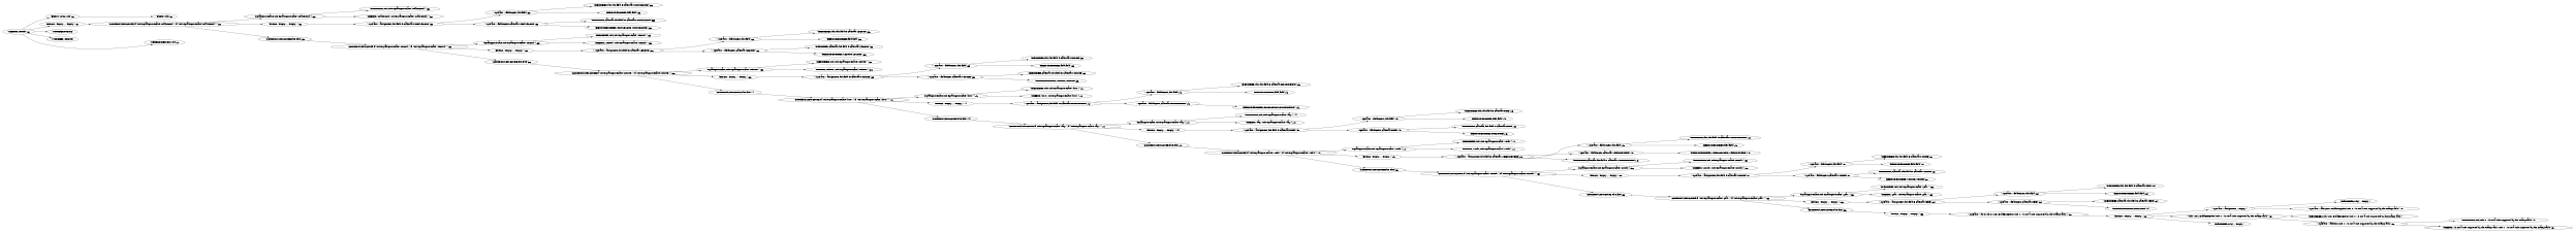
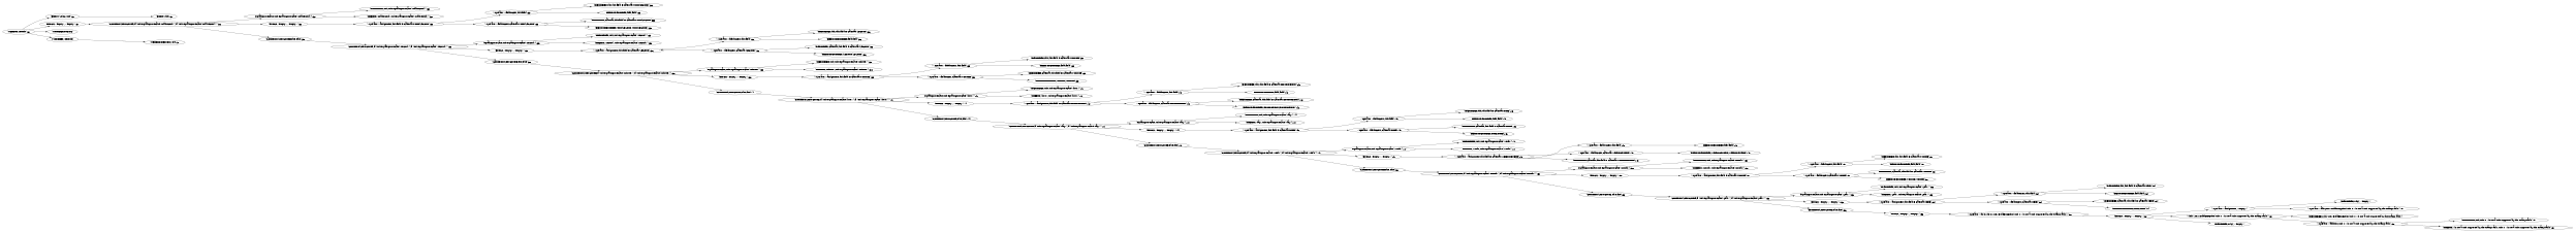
  digraph {
    rankdir=LR
    n1 [label=<(METHOD,setUnit)<SUB>131</SUB>>]
    n2 [label=<(PARAM,String unit)<SUB>131</SUB>>]
    n3 [label=<(BLOCK,&lt;empty&gt;,&lt;empty&gt;)<SUB>131</SUB>>]
    n4 [label=<(MODIFIER,PUBLIC)>]
    n5 [label=<(MODIFIER,VIRTUAL)>]
    n6 [label=<(METHOD_RETURN,void)<SUB>131</SUB>>]
    n7 [label=<(PARAM,this)<SUB>131</SUB>>]
    n8 [label=<(CONTROL_STRUCTURE,if (unit.equalsIgnoreCase(&quot;millisecond&quot;)),if (unit.equalsIgnoreCase(&quot;millisecond&quot;)))<SUB>132</SUB>>]
    n9 [label=<(equalsIgnoreCase,unit.equalsIgnoreCase(&quot;millisecond&quot;))<SUB>132</SUB>>]
    n10 [label=<(BLOCK,&lt;empty&gt;,&lt;empty&gt;)<SUB>132</SUB>>]
    n11 [label=<(CONTROL_STRUCTURE,else,else)<SUB>135</SUB>>]
    n12 [label=<(IDENTIFIER,unit,unit.equalsIgnoreCase(&quot;millisecond&quot;))<SUB>132</SUB>>]
    n13 [label=<(LITERAL,&quot;millisecond&quot;,unit.equalsIgnoreCase(&quot;millisecond&quot;))<SUB>132</SUB>>]
    n14 [label=<(&lt;operator&gt;.assignment,this.field = Calendar.MILLISECOND)<SUB>133</SUB>>]
    n15 [label=<(CONTROL_STRUCTURE,if (unit.equalsIgnoreCase(&quot;second&quot;)),if (unit.equalsIgnoreCase(&quot;second&quot;)))<SUB>135</SUB>>]
    n16 [label=<(&lt;operator&gt;.fieldAccess,this.field)<SUB>133</SUB>>]
    n17 [label=<(&lt;operator&gt;.fieldAccess,Calendar.MILLISECOND)<SUB>133</SUB>>]
    n18 [label=<(IDENTIFIER,this,this.field = Calendar.MILLISECOND)<SUB>133</SUB>>]
    n19 [label=<(FIELD_IDENTIFIER,field,field)<SUB>133</SUB>>]
    n20 [label=<(IDENTIFIER,Calendar,this.field = Calendar.MILLISECOND)<SUB>533</SUB>>]
    n21 [label=<(FIELD_IDENTIFIER,MILLISECOND,MILLISECOND)<SUB>133</SUB>>]
    n22 [label=<(equalsIgnoreCase,unit.equalsIgnoreCase(&quot;second&quot;))<SUB>135</SUB>>]
    n23 [label=<(BLOCK,&lt;empty&gt;,&lt;empty&gt;)<SUB>135</SUB>>]
    n24 [label=<(CONTROL_STRUCTURE,else,else)<SUB>138</SUB>>]
    n25 [label=<(IDENTIFIER,unit,unit.equalsIgnoreCase(&quot;second&quot;))<SUB>135</SUB>>]
    n26 [label=<(LITERAL,&quot;second&quot;,unit.equalsIgnoreCase(&quot;second&quot;))<SUB>135</SUB>>]
    n27 [label=<(&lt;operator&gt;.assignment,this.field = Calendar.SECOND)<SUB>136</SUB>>]
    n28 [label=<(CONTROL_STRUCTURE,if (unit.equalsIgnoreCase(&quot;minute&quot;)),if (unit.equalsIgnoreCase(&quot;minute&quot;)))<SUB>138</SUB>>]
    n29 [label=<(&lt;operator&gt;.fieldAccess,this.field)<SUB>136</SUB>>]
    n30 [label=<(&lt;operator&gt;.fieldAccess,Calendar.SECOND)<SUB>136</SUB>>]
    n31 [label=<(IDENTIFIER,this,this.field = Calendar.SECOND)<SUB>136</SUB>>]
    n32 [label=<(FIELD_IDENTIFIER,field,field)<SUB>136</SUB>>]
    n33 [label=<(IDENTIFIER,Calendar,this.field = Calendar.SECOND)<SUB>136</SUB>>]
    n34 [label=<(FIELD_IDENTIFIER,SECOND,SECOND)<SUB>136</SUB>>]
    n35 [label=<(equalsIgnoreCase,unit.equalsIgnoreCase(&quot;minute&quot;))<SUB>138</SUB>>]
    n36 [label=<(BLOCK,&lt;empty&gt;,&lt;empty&gt;)<SUB>138</SUB>>]
    n37 [label=<(CONTROL_STRUCTURE,else,else)<SUB>141</SUB>>]
    n38 [label=<(IDENTIFIER,unit,unit.equalsIgnoreCase(&quot;minute&quot;))<SUB>138</SUB>>]
    n39 [label=<(LITERAL,&quot;minute&quot;,unit.equalsIgnoreCase(&quot;minute&quot;))<SUB>138</SUB>>]
    n40 [label=<(&lt;operator&gt;.assignment,this.field = Calendar.MINUTE)<SUB>139</SUB>>]
    n41 [label=<(CONTROL_STRUCTURE,if (unit.equalsIgnoreCase(&quot;hour&quot;)),if (unit.equalsIgnoreCase(&quot;hour&quot;)))<SUB>141</SUB>>]
    n42 [label=<(&lt;operator&gt;.fieldAccess,this.field)<SUB>139</SUB>>]
    n43 [label=<(&lt;operator&gt;.fieldAccess,Calendar.MINUTE)<SUB>139</SUB>>]
    n44 [label=<(IDENTIFIER,this,this.field = Calendar.MINUTE)<SUB>139</SUB>>]
    n45 [label=<(FIELD_IDENTIFIER,field,field)<SUB>139</SUB>>]
    n46 [label=<(IDENTIFIER,Calendar,this.field = Calendar.MINUTE)<SUB>139</SUB>>]
    n47 [label=<(FIELD_IDENTIFIER,MINUTE,MINUTE)<SUB>139</SUB>>]
    n48 [label=<(equalsIgnoreCase,unit.equalsIgnoreCase(&quot;hour&quot;))<SUB>141</SUB>>]
    n49 [label=<(BLOCK,&lt;empty&gt;,&lt;empty&gt;)<SUB>141</SUB>>]
    n50 [label=<(CONTROL_STRUCTURE,else,else)<SUB>144</SUB>>]
    n51 [label=<(IDENTIFIER,unit,unit.equalsIgnoreCase(&quot;hour&quot;))<SUB>141</SUB>>]
    n52 [label=<(LITERAL,&quot;hour&quot;,unit.equalsIgnoreCase(&quot;hour&quot;))<SUB>141</SUB>>]
    n53 [label=<(&lt;operator&gt;.assignment,this.field = Calendar.HOUR_OF_DAY)<SUB>142</SUB>>]
    n54 [label=<(CONTROL_STRUCTURE,if (unit.equalsIgnoreCase(&quot;day&quot;)),if (unit.equalsIgnoreCase(&quot;day&quot;)))<SUB>144</SUB>>]
    n55 [label=<(&lt;operator&gt;.fieldAccess,this.field)<SUB>142</SUB>>]
    n56 [label=<(&lt;operator&gt;.fieldAccess,Calendar.HOUR_OF_DAY)<SUB>142</SUB>>]
    n57 [label=<(IDENTIFIER,this,this.field = Calendar.HOUR_OF_DAY)<SUB>642</SUB>>]
    n58 [label=<(FIELD_IDENTIFIER,field,field)<SUB>142</SUB>>]
+   n59 [label=<(IDENTIFIER,Calendar,this.field = Calendar.HOUR_OF_DAY)<SUB>142</SUB>>]
    n60 [label=<(FIELD_IDENTIFIER,HOUR_OF_DAY,HOUR_OF_DAY)<SUB>142</SUB>>]
    n61 [label=<(equalsIgnoreCase,unit.equalsIgnoreCase(&quot;day&quot;))<SUB>144</SUB>>]
    n62 [label=<(BLOCK,&lt;empty&gt;,&lt;empty&gt;)<SUB>144</SUB>>]
    n63 [label=<(CONTROL_STRUCTURE,else,else)<SUB>147</SUB>>]
    n64 [label=<(IDENTIFIER,unit,unit.equalsIgnoreCase(&quot;day&quot;))<SUB>144</SUB>>]
    n65 [label=<(LITERAL,&quot;day&quot;,unit.equalsIgnoreCase(&quot;day&quot;))<SUB>144</SUB>>]
    n66 [label=<(&lt;operator&gt;.assignment,this.field = Calendar.DATE)<SUB>145</SUB>>]
    n67 [label=<(CONTROL_STRUCTURE,if (unit.equalsIgnoreCase(&quot;week&quot;)),if (unit.equalsIgnoreCase(&quot;week&quot;)))<SUB>147</SUB>>]
    n68 [label=<(&lt;operator&gt;.fieldAccess,this.field)<SUB>145</SUB>>]
    n69 [label=<(&lt;operator&gt;.fieldAccess,Calendar.DATE)<SUB>145</SUB>>]
    n70 [label=<(IDENTIFIER,this,this.field = Calendar.DATE)<SUB>145</SUB>>]
    n71 [label=<(FIELD_IDENTIFIER,field,field)<SUB>145</SUB>>]
    n72 [label=<(IDENTIFIER,Calendar,this.field = Calendar.DATE)<SUB>145</SUB>>]
    n73 [label=<(FIELD_IDENTIFIER,DATE,DATE)<SUB>145</SUB>>]
    n74 [label=<(equalsIgnoreCase,unit.equalsIgnoreCase(&quot;week&quot;))<SUB>147</SUB>>]
    n75 [label=<(BLOCK,&lt;empty&gt;,&lt;empty&gt;)<SUB>147</SUB>>]
    n76 [label=<(CONTROL_STRUCTURE,else,else)<SUB>150</SUB>>]
    n77 [label=<(IDENTIFIER,unit,unit.equalsIgnoreCase(&quot;week&quot;))<SUB>147</SUB>>]
    n78 [label=<(LITERAL,&quot;week&quot;,unit.equalsIgnoreCase(&quot;week&quot;))<SUB>147</SUB>>]
    n79 [label=<(&lt;operator&gt;.assignment,this.field = Calendar.WEEK_OF_YEAR)<SUB>148</SUB>>]
    n80 [label=<(CONTROL_STRUCTURE,if (unit.equalsIgnoreCase(&quot;month&quot;)),if (unit.equalsIgnoreCase(&quot;month&quot;)))<SUB>150</SUB>>]
    n81 [label=<(&lt;operator&gt;.fieldAccess,this.field)<SUB>148</SUB>>]
    n82 [label=<(&lt;operator&gt;.fieldAccess,Calendar.WEEK_OF_YEAR)<SUB>148</SUB>>]
    n83 [label=<(IDENTIFIER,Calendar,this.field = Calendar.WEEK_OF_YEAR)<SUB>148</SUB>>]
-   n84 [label=<(IDENTIFIER,this,this.field = Calendar.WEEK_OF_YEAR)<SUB>148</SUB>>]
    n85 [label=<(FIELD_IDENTIFIER,field,field)<SUB>148</SUB>>]
    n86 [label=<(FIELD_IDENTIFIER,WEEK_OF_YEAR,WEEK_OF_YEAR)<SUB>148</SUB>>]
    n87 [label=<(equalsIgnoreCase,unit.equalsIgnoreCase(&quot;month&quot;))<SUB>150</SUB>>]
    n88 [label=<(BLOCK,&lt;empty&gt;,&lt;empty&gt;)<SUB>150</SUB>>]
    n89 [label=<(CONTROL_STRUCTURE,else,else)<SUB>153</SUB>>]
    n90 [label=<(IDENTIFIER,unit,unit.equalsIgnoreCase(&quot;month&quot;))<SUB>150</SUB>>]
    n91 [label=<(LITERAL,&quot;month&quot;,unit.equalsIgnoreCase(&quot;month&quot;))<SUB>150</SUB>>]
    n92 [label=<(&lt;operator&gt;.assignment,this.field = Calendar.MONTH)<SUB>151</SUB>>]
    n93 [label=<(CONTROL_STRUCTURE,if (unit.equalsIgnoreCase(&quot;year&quot;)),if (unit.equalsIgnoreCase(&quot;year&quot;)))<SUB>153</SUB>>]
    n94 [label=<(&lt;operator&gt;.fieldAccess,this.field)<SUB>151</SUB>>]
    n95 [label=<(&lt;operator&gt;.fieldAccess,Calendar.MONTH)<SUB>151</SUB>>]
    n96 [label=<(IDENTIFIER,this,this.field = Calendar.MONTH)<SUB>151</SUB>>]
    n97 [label=<(FIELD_IDENTIFIER,field,field)<SUB>151</SUB>>]
    n98 [label=<(IDENTIFIER,Calendar,this.field = Calendar.MONTH)<SUB>151</SUB>>]
    n99 [label=<(FIELD_IDENTIFIER,MONTH,MONTH)<SUB>151</SUB>>]
    n100 [label=<(equalsIgnoreCase,unit.equalsIgnoreCase(&quot;year&quot;))<SUB>153</SUB>>]
    n101 [label=<(BLOCK,&lt;empty&gt;,&lt;empty&gt;)<SUB>153</SUB>>]
    n102 [label=<(CONTROL_STRUCTURE,else,else)<SUB>156</SUB>>]
    n103 [label=<(IDENTIFIER,unit,unit.equalsIgnoreCase(&quot;year&quot;))<SUB>153</SUB>>]
    n104 [label=<(LITERAL,&quot;year&quot;,unit.equalsIgnoreCase(&quot;year&quot;))<SUB>153</SUB>>]
    n105 [label=<(&lt;operator&gt;.assignment,this.field = Calendar.YEAR)<SUB>154</SUB>>]
    n106 [label=<(BLOCK,&lt;empty&gt;,&lt;empty&gt;)<SUB>156</SUB>>]
    n107 [label=<(&lt;operator&gt;.fieldAccess,this.field)<SUB>154</SUB>>]
    n108 [label=<(&lt;operator&gt;.fieldAccess,Calendar.YEAR)<SUB>154</SUB>>]
    n109 [label=<(IDENTIFIER,this,this.field = Calendar.YEAR)<SUB>154</SUB>>]
    n110 [label=<(FIELD_IDENTIFIER,field,field)<SUB>154</SUB>>]
    n111 [label=<(IDENTIFIER,Calendar,this.field = Calendar.YEAR)<SUB>154</SUB>>]
    n112 [label=<(FIELD_IDENTIFIER,YEAR,YEAR)<SUB>154</SUB>>]
    n113 [label=<(&lt;operator&gt;.throw,throw new BuildException(unit + &quot; is not a unit supported by the tstamp task&quot;);)<SUB>157</SUB>>]
    n114 [label=<(BLOCK,&lt;empty&gt;,&lt;empty&gt;)<SUB>157</SUB>>]
    n115 [label=<(&lt;operator&gt;.assignment,&lt;empty&gt;)>]
    n116 [label=<(&lt;init&gt;,new BuildException(unit + &quot; is not a unit supported by the tstamp task&quot;))<SUB>157</SUB>>]
    n117 [label=<(IDENTIFIER,$obj7,&lt;empty&gt;)>]
    n118 [label=<(IDENTIFIER,$obj7,&lt;empty&gt;)>]
    n119 [label=<(&lt;operator&gt;.alloc,new BuildException(unit + &quot; is not a unit supported by the tstamp task&quot;))<SUB>157</SUB>>]
    n120 [label=<(IDENTIFIER,$obj7,new BuildException(unit + &quot; is not a unit supported by the tstamp task&quot;))>]
    n121 [label=<(&lt;operator&gt;.addition,unit + &quot; is not a unit supported by the tstamp task&quot;)<SUB>157</SUB>>]
    n122 [label=<(IDENTIFIER,unit,unit + &quot; is not a unit supported by the tstamp task&quot;)<SUB>157</SUB>>]
    n123 [label=<(LITERAL,&quot; is not a unit supported by the tstamp task&quot;,unit + &quot; is not a unit supported by the tstamp task&quot;)<SUB>157</SUB>>]
    n1 -> n2
    n1 -> n3
    n1 -> n4
    n1 -> n5
-   n1 -> n6
+   n5 -> n6
    n2 -> n7
    n3 -> n8
    n8 -> n9
    n8 -> n10
    n8 -> n11
    n9 -> n12
    n9 -> n13
    n10 -> n14
    n11 -> n15
    n14 -> n16
    n14 -> n17
    n15 -> n22
    n15 -> n23
    n15 -> n24
    n16 -> n18
    n16 -> n19
    n17 -> n20
    n17 -> n21
    n22 -> n25
    n22 -> n26
    n23 -> n27
    n24 -> n28
    n27 -> n29
-   n27 -> n30
+   n30 -> n27
    n28 -> n35
    n28 -> n36
    n28 -> n37
    n29 -> n31
    n29 -> n32
    n30 -> n33
    n30 -> n34
    n35 -> n38
    n35 -> n39
    n36 -> n40
    n37 -> n41
    n40 -> n42
    n40 -> n43
    n41 -> n48
    n41 -> n49
    n41 -> n50
    n42 -> n44
    n42 -> n45
    n43 -> n46
    n43 -> n47
    n48 -> n51
    n48 -> n52
    n49 -> n53
    n50 -> n54
    n53 -> n55
    n53 -> n56
    n54 -> n61
    n54 -> n62
    n54 -> n63
    n55 -> n57
    n55 -> n58
+   n56 -> n59
    n56 -> n60
    n61 -> n64
    n61 -> n65
    n62 -> n66
    n63 -> n67
    n66 -> n68
    n66 -> n69
    n67 -> n74
    n67 -> n75
    n67 -> n76
    n68 -> n70
    n68 -> n71
    n69 -> n72
    n69 -> n73
    n74 -> n77
    n74 -> n78
    n75 -> n79
    n76 -> n80
    n79 -> n81
    n79 -> n82
    n79 -> n83
    n80 -> n87
    n80 -> n88
    n80 -> n89
-   n81 -> n84
    n81 -> n85
    n82 -> n86
    n87 -> n90
    n87 -> n91
    n88 -> n92
    n89 -> n93
    n92 -> n94
    n92 -> n95
    n93 -> n100
    n93 -> n101
    n93 -> n102
    n94 -> n96
    n94 -> n97
    n95 -> n98
    n95 -> n99
    n100 -> n103
    n100 -> n104
    n101 -> n105
    n102 -> n106
    n105 -> n107
    n105 -> n108
    n106 -> n113
    n107 -> n109
    n107 -> n110
    n108 -> n111
    n108 -> n112
    n113 -> n114
    n114 -> n115
    n114 -> n116
    n114 -> n117
    n115 -> n118
    n115 -> n119
    n116 -> n120
    n116 -> n121
    n121 -> n122
    n121 -> n123
  }
